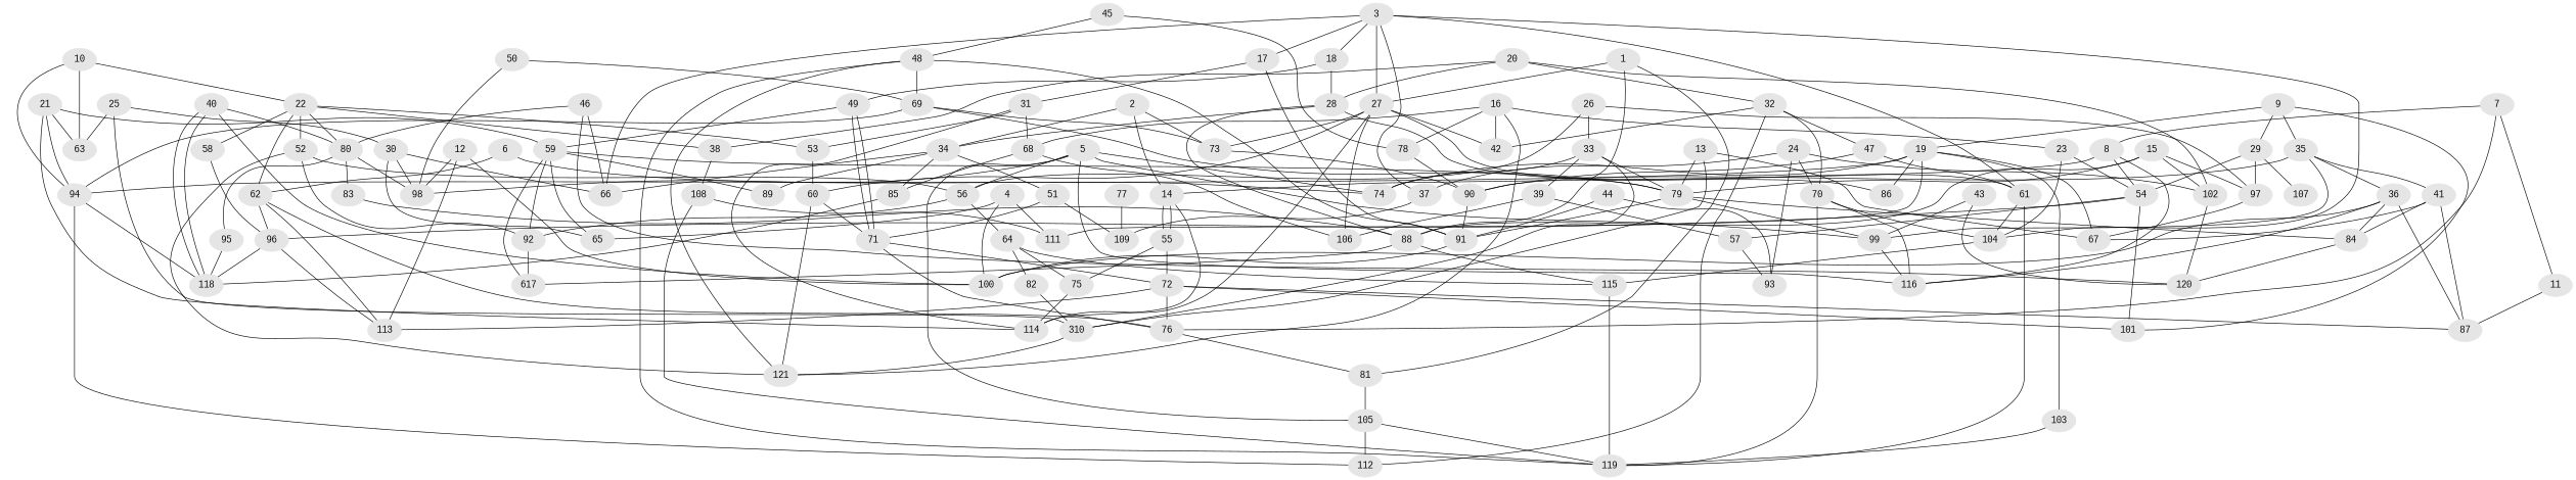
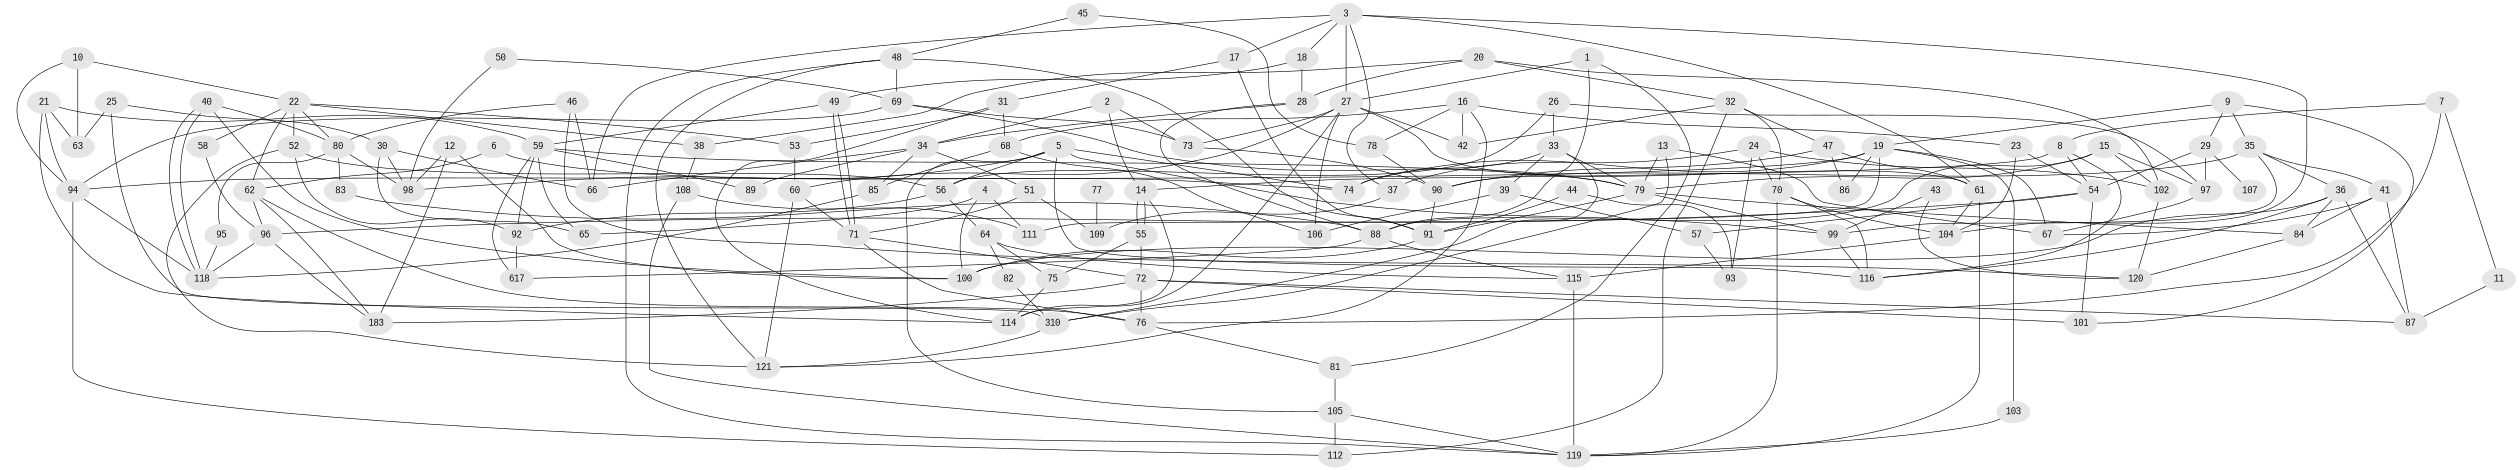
  graph {
    fontname="Liberation Mono"
    node [color=gray90 fontname="Liberation Mono" style=filled]
    edge [fontname="Liberation Mono"]
    1
    27
    81
    88
    73
    61
    114
    42
    60
    106
    105
    n12 [label=617]
    115
    2
    14
    34
    55
    66
    51
    85
    89
    90
    3
    17
    18
    37
    104
    31
    91
    28
    49
    109
    119
    4
    65
    100
    111
    5
    56
    74
    98
    99
    116
    92
    64
    112
    6
    62
    76
-   113
+   113 [label=183]
    96
    7
    8
    11
    54
    87
    101
    57
    9
    19
    29
    35
    94
    67
    86
    103
    97
    107
    36
    41
    10
    22
    63
    38
    52
    53
    58
    80
    118
    12
    13
    79
    n83 [label=310]
    84
    121
    72
    75
    15
    102
    120
    16
    23
    68
    78
    59
    71
    20
    32
    70
    47
    108
    21
    83
    95
    24
    93
    25
    30
    26
    33
    39
    40
    43
    44
    45
    48
    69
    46
    50
    82
    77
    1 -- 27
    1 -- 81
    1 -- 88
    27 -- 73
    27 -- 61
    27 -- 114
    27 -- 42
    27 -- 60
    27 -- 106
    81 -- 105
    88 -- n12
    88 -- 115
    73 -- 90
    61 -- 104
    61 -- 119
    60 -- 121
    60 -- 71
    105 -- 119
    105 -- 112
    115 -- 119
    2 -- 73
    2 -- 14
    2 -- 34
    14 -- 114
    14 -- 55
    14 -- 55
    34 -- 66
    34 -- 51
    34 -- 85
    34 -- 89
    55 -- 72
    55 -- 75
    51 -- 109
    51 -- 71
    85 -- 118
    90 -- 91
    3 -- 27
    3 -- 61
    3 -- 66
    3 -- 17
    3 -- 18
    3 -- 37
    3 -- 104
    17 -- 31
    17 -- 91
    18 -- 28
    18 -- 49
    37 -- 109
    104 -- 115
    31 -- 114
    31 -- 53
    31 -- 68
    91 -- 100
    28 -- 88
    28 -- 34
-   28 -- 86
+   47 -- 86
    49 -- 59
    49 -- 71
    49 -- 71
    4 -- 65
    4 -- 100
    4 -- 111
    5 -- 105
    5 -- 56
    5 -- 74
    5 -- 98
    5 -- 99
    5 -- 116
    56 -- 92
    56 -- 64
    99 -- 116
    92 -- n12
    64 -- 115
    64 -- 75
    64 -- 82
    6 -- 74
    6 -- 62
    62 -- 76
    62 -- 113
    62 -- 96
    76 -- 81
    96 -- 113
    96 -- 118
    7 -- 76
    7 -- 8
    7 -- 11
    8 -- 14
    8 -- 116
    8 -- 54
    11 -- 87
    54 -- 96
    54 -- 101
    54 -- 57
    57 -- 93
    9 -- 101
    9 -- 19
    9 -- 29
    9 -- 35
    19 -- 111
    19 -- 74
    19 -- 94
    19 -- 67
    19 -- 86
    19 -- 103
    29 -- 54
    29 -- 97
    29 -- 107
    35 -- 90
    35 -- 99
    35 -- 36
    35 -- 41
    94 -- 112
    94 -- 118
    103 -- 119
    97 -- 67
    36 -- 100
    36 -- 116
    36 -- 87
    36 -- 84
    41 -- 87
    41 -- 67
    41 -- 84
    10 -- 94
    10 -- 22
    10 -- 63
    22 -- 62
    22 -- 38
    22 -- 52
    22 -- 53
    22 -- 58
    22 -- 80
    38 -- 108
    52 -- 56
    52 -- 92
    52 -- 121
    53 -- 60
    58 -- 96
    80 -- 98
    80 -- 83
    80 -- 95
    12 -- 100
    12 -- 98
    12 -- 113
    13 -- 67
    13 -- 79
    13 -- n83
    79 -- 91
    79 -- 99
    79 -- 84
    n83 -- 121
    84 -- 120
    72 -- 76
    72 -- 113
    72 -- 87
    72 -- 101
    75 -- 114
    15 -- 88
    15 -- 97
    15 -- 79
    15 -- 102
    102 -- 120
    16 -- 42
    16 -- 121
    16 -- 23
    16 -- 68
    16 -- 78
    23 -- 104
    23 -- 54
    68 -- 106
    68 -- 85
    78 -- 90
    59 -- n12
    59 -- 89
    59 -- 65
    59 -- 92
    59 -- 79
    71 -- 76
    71 -- 72
    20 -- 28
    20 -- 38
    20 -- 102
    20 -- 32
    32 -- 42
    32 -- 112
    32 -- 70
    32 -- 47
    70 -- 104
    70 -- 119
    70 -- 116
    47 -- 61
    47 -- 90
    108 -- 119
    108 -- 111
    21 -- 114
    21 -- 94
    21 -- 63
    21 -- 59
    83 -- 88
    95 -- 118
    24 -- 37
    24 -- 102
    24 -- 70
    24 -- 93
    25 -- 63
    25 -- n83
    25 -- 30
    30 -- 66
    30 -- 65
    30 -- 98
    26 -- 56
    26 -- 97
    26 -- 33
    33 -- 74
    33 -- 79
    33 -- n83
    33 -- 39
    39 -- 106
    39 -- 57
    40 -- 100
    40 -- 80
    40 -- 118
    40 -- 118
    43 -- 99
    43 -- 120
    44 -- 91
    44 -- 93
    45 -- 78
    45 -- 48
    48 -- 91
    48 -- 119
    48 -- 121
    48 -- 69
    69 -- 73
    69 -- 94
    69 -- 79
    46 -- 66
    46 -- 80
    46 -- 120
    50 -- 98
    50 -- 69
    82 -- n83
    77 -- 109
  }
